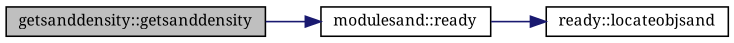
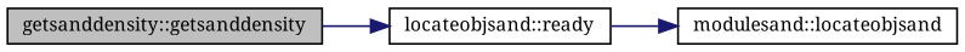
  digraph {
    fontname="Noto Serif"
    rankdir=LR
    node [color=black fillcolor=white fontname="Noto Serif" fontsize=10 shape=record style=filled]
    edge [color=midnightblue fontname="Noto Serif" fontsize=10 labelfontname=Helvetica labelfontsize=10 style=solid]
    n1 [fillcolor=grey75 fontcolor=black height=0.2 label="getsanddensity::getsanddensity" width=0.4]
-   n2 [height=0.2 label="modulesand::ready" width=0.4]
-   n3 [height=0.2 label="ready::locateobjsand" width=0.4]
+   n2 [height=0.2 label="locateobjsand::ready" width=0.4]
+   n3 [height=0.2 label="modulesand::locateobjsand" width=0.4]
    n1 -> n2
    n2 -> n3
  }
